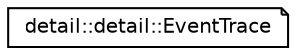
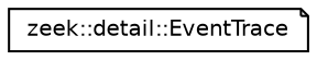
  digraph {
    rankdir=LR
-   n1 [color=black fillcolor=white fontname=Helvetica fontsize=10 height=0.2 label="detail::detail::EventTrace" shape=note style=filled width=0.4]
+   n1 [color=black fillcolor=white fontname=Helvetica fontsize=10 height=0.2 label="zeek::detail::EventTrace" shape=note style=filled width=0.4]
  }
